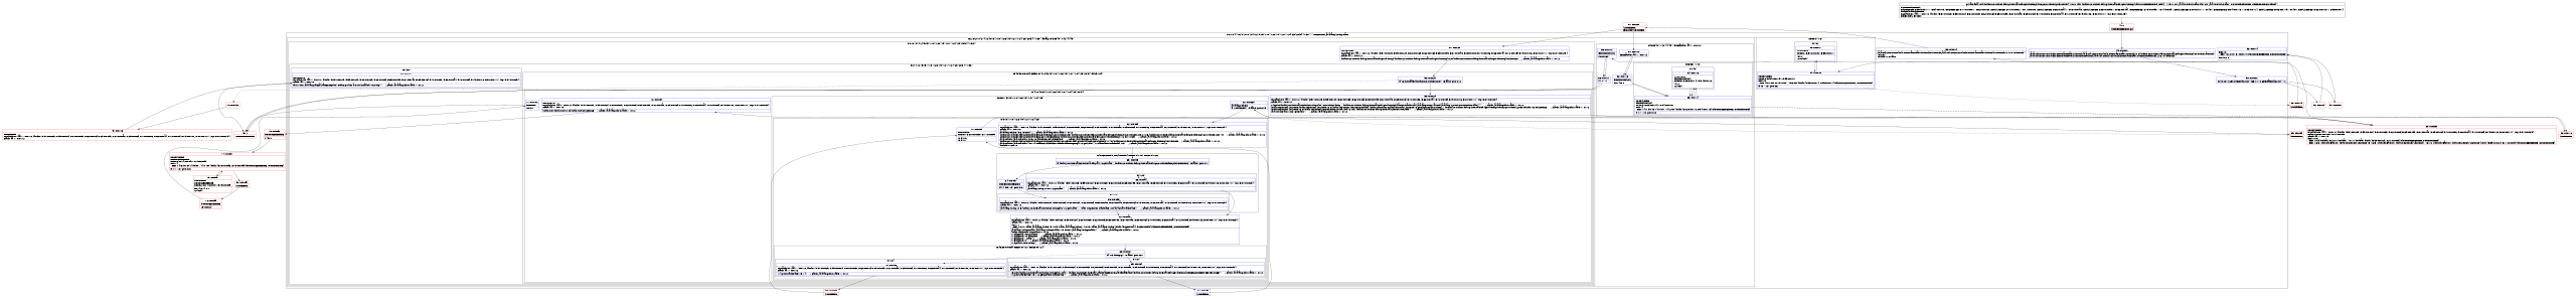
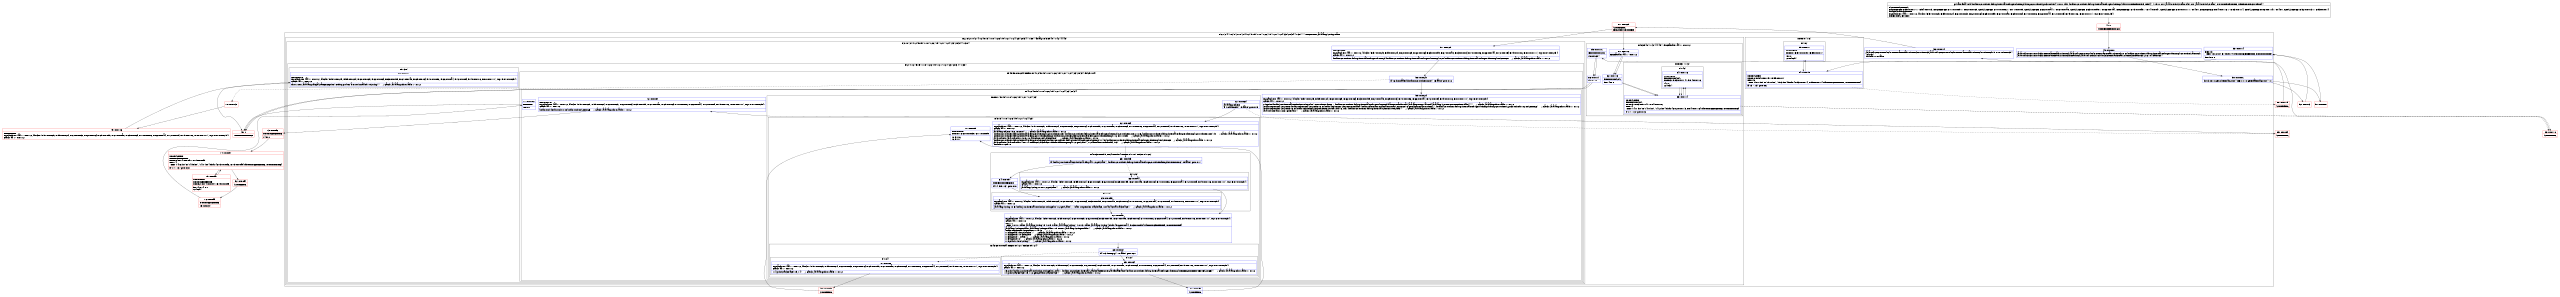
  digraph {
    node [color=blue shape=record]
    n1 [label="{55\:\ 0x0017|LOOP_END\lLOOP:0: B:54:0x0015\-\>B:55:0x0017\l|r5++\lr2.unlock()\l}"]
    n2 [label="{54\:\ 0x0015|LOOP_START\lLOOP:0: B:54:0x0015\-\>B:55:0x0017\lPHI: r5 \l  PHI: (r5v1 int) = (r5v0 int), (r5v3 int) binds: [B:53:0x0014, B:55:0x0017] A[DONT_GENERATE, DONT_INLINE]\l|if (r5 \< r3) goto L6\l}"]
    n3 [label="{65\:\ 0x0099|TryCatch #0 \{all \-\> 0x0112, blocks: (B:57:0x0025, B:59:0x002d, B:60:0x0069, B:62:0x006f, B:65:0x0099, B:67:0x00a8, B:69:0x00cf, B:70:0x00e6, B:66:0x00a4, B:72:0x00ef, B:79:0x0106, B:80:0x0111), top: B:87:0x0025 \}\lCatch: all \-\> 0x0112\l|java.lang.String r0 = kotlin.jvm.internal.Intrinsics.stringPlus(r12.getState(), \" (Last suspension stacktrace, not an actual stacktrace)\")     \/\/ Catch: java.lang.Throwable \-\> L112\l}"]
    n4 [label="{66\:\ 0x00a4|TryCatch #0 \{all \-\> 0x0112, blocks: (B:57:0x0025, B:59:0x002d, B:60:0x0069, B:62:0x006f, B:65:0x0099, B:67:0x00a8, B:69:0x00cf, B:70:0x00e6, B:66:0x00a4, B:72:0x00ef, B:79:0x0106, B:80:0x0111), top: B:87:0x0025 \}\lCatch: all \-\> 0x0112\l|java.lang.String r0 = r12.getState()     \/\/ Catch: java.lang.Throwable \-\> L112\l}"]
    n5 [label="{63\:\ 0x0095|if (kotlin.jvm.internal.Intrinsics.areEqual(r12.getState(), kotlinx.coroutines.debug.internal.DebugCoroutineInfoImplKt.RUNNING) != false) goto L17\l}"]
    n6 [label="{64\:\ 0x0097|ADDED_TO_REGION\l|if (r4 == r13) goto L18\l}"]
    n7 [label="{69\:\ 0x00cf|TryCatch #0 \{all \-\> 0x0112, blocks: (B:57:0x0025, B:59:0x002d, B:60:0x0069, B:62:0x006f, B:65:0x0099, B:67:0x00a8, B:69:0x00cf, B:70:0x00e6, B:66:0x00a4, B:72:0x00ef, B:79:0x0106, B:80:0x0111), top: B:87:0x0025 \}\lCatch: all \-\> 0x0112\l|r19.print(kotlin.jvm.internal.Intrinsics.stringPlus(\"ntat \", kotlinx.coroutines.internal.StackTraceRecovery.artificialFrame(kotlinx.coroutines.debug.internal.DebugProbesImpl.ARTIFICIAL_FRAME_MESSAGE)))     \/\/ Catch: java.lang.Throwable \-\> L112\lr14.printStackTrace(r19, r12.getCreationStackTrace())     \/\/ Catch: java.lang.Throwable \-\> L112\l}"]
    n8 [label="{70\:\ 0x00e6|TryCatch #0 \{all \-\> 0x0112, blocks: (B:57:0x0025, B:59:0x002d, B:60:0x0069, B:62:0x006f, B:65:0x0099, B:67:0x00a8, B:69:0x00cf, B:70:0x00e6, B:66:0x00a4, B:72:0x00ef, B:79:0x0106, B:80:0x0111), top: B:87:0x0025 \}\lCatch: all \-\> 0x0112\l|r14.printStackTrace(r19, r4)     \/\/ Catch: java.lang.Throwable \-\> L112\l}"]
    n9 [label="{68\:\ 0x00cd|if (r13.isEmpty() != false) goto L21\l}"]
    n10 [label="{62\:\ 0x006f|TryCatch #0 \{all \-\> 0x0112, blocks: (B:57:0x0025, B:59:0x002d, B:60:0x0069, B:62:0x006f, B:65:0x0099, B:67:0x00a8, B:69:0x00cf, B:70:0x00e6, B:66:0x00a4, B:72:0x00ef, B:79:0x0106, B:80:0x0111), top: B:87:0x0025 \}\lCatch: all \-\> 0x0112\l|java.lang.Object r9 = r8.next()     \/\/ Catch: java.lang.Throwable \-\> L112\lkotlinx.coroutines.debug.internal.DebugProbesImpl$CoroutineOwner kotlinx.coroutines.debug.internal.DebugProbesImpl.CoroutineOwner r10 = (kotlinx.coroutines.debug.internal.DebugProbesImpl.CoroutineOwner) r9     \/\/ Catch: java.lang.Throwable \-\> L112\lkotlinx.coroutines.debug.internal.DebugCoroutineInfoImpl kotlinx.coroutines.debug.internal.DebugCoroutineInfoImpl r12 = r10.info     \/\/ Catch: java.lang.Throwable \-\> L112\ljava.util.List java.util.List r13 = r12.lastObservedStackTrace()     \/\/ Catch: java.lang.Throwable \-\> L112\lkotlinx.coroutines.debug.internal.DebugProbesImpl kotlinx.coroutines.debug.internal.DebugProbesImpl r14 = kotlinx.coroutines.debug.internal.DebugProbesImpl.INSTANCE     \/\/ Catch: java.lang.Throwable \-\> L112\ljava.util.List java.util.List r4 = r14.enhanceStackTraceWithThreadDumpImpl(r12.getState(), r12.lastObservedThread, r13)     \/\/ Catch: java.lang.Throwable \-\> L112\lboolean r16 = r0\l}"]
    n11 [label="{67\:\ 0x00a8|TryCatch #0 \{all \-\> 0x0112, blocks: (B:57:0x0025, B:59:0x002d, B:60:0x0069, B:62:0x006f, B:65:0x0099, B:67:0x00a8, B:69:0x00cf, B:70:0x00e6, B:66:0x00a4, B:72:0x00ef, B:79:0x0106, B:80:0x0111), top: B:87:0x0025 \}\lCatch: all \-\> 0x0112\lPHI: r0 \l  PHI: (r0v10 'state' java.lang.String) = (r0v9 'state' java.lang.String), (r0v13 'state' java.lang.String) binds: [B:66:0x00a4, B:65:0x0099] A[DONT_GENERATE, DONT_INLINE]\l|java.lang.StringBuilder java.lang.StringBuilder r15 = new java.lang.StringBuilder()     \/\/ Catch: java.lang.Throwable \-\> L112\lkotlin.sequences.Sequence r17 = r6\lr15.append(\"nnCoroutine \")     \/\/ Catch: java.lang.Throwable \-\> L112\lr15.append(r10.delegate)     \/\/ Catch: java.lang.Throwable \-\> L112\lr15.append(\", state: \")     \/\/ Catch: java.lang.Throwable \-\> L112\lr15.append(r0)     \/\/ Catch: java.lang.Throwable \-\> L112\lr19.print(r15.toString())     \/\/ Catch: java.lang.Throwable \-\> L112\l}"]
    n12 [label="{71\:\ 0x00e9|LOOP_END\lLOOP:1: B:60:0x0069\-\>B:71:0x00e9\l|r0 = r16\lr6 = r17\l}"]
    n13 [label="{61\:\ 0x006d|java.lang.Object \lif (r8.hasNext() != false) goto L15\l}"]
    n14 [label="{59\:\ 0x002d|TryCatch #0 \{all \-\> 0x0112, blocks: (B:57:0x0025, B:59:0x002d, B:60:0x0069, B:62:0x006f, B:65:0x0099, B:67:0x00a8, B:69:0x00cf, B:70:0x00e6, B:66:0x00a4, B:72:0x00ef, B:79:0x0106, B:80:0x0111), top: B:87:0x0025 \}\lCatch: all \-\> 0x0112\l|r19.print(kotlin.jvm.internal.Intrinsics.stringPlus(\"Coroutines dump \", kotlinx.coroutines.debug.internal.DebugProbesImpl.dateFormat.format(java.lang.Long.valueOf(java.lang.System.currentTimeMillis()))))     \/\/ Catch: java.lang.Throwable \-\> L112\lkotlin.sequences.Sequence kotlin.sequences.Sequence r6 = kotlin.sequences.SequencesKt.filter(kotlin.collections.CollectionsKt.asSequence(r6.getCapturedCoroutines()), kotlinx.coroutines.debug.internal.DebugProbesImpl$dumpCoroutinesSynchronized$1$2.INSTANCE)     \/\/ Catch: java.lang.Throwable \-\> L112\lkotlin.sequences.Sequence r6 = kotlin.sequences.SequencesKt.sortedWith(r6, new kotlinx.coroutines.debug.internal.C0888x10992e95())     \/\/ Catch: java.lang.Throwable \-\> L112\ljava.util.Iterator r8 = r6.iterator()     \/\/ Catch: java.lang.Throwable \-\> L112\l\l}"]
    n15 [label="{72\:\ 0x00ef|TRY_LEAVE\lTryCatch #0 \{all \-\> 0x0112, blocks: (B:57:0x0025, B:59:0x002d, B:60:0x0069, B:62:0x006f, B:65:0x0099, B:67:0x00a8, B:69:0x00cf, B:70:0x00e6, B:66:0x00a4, B:72:0x00ef, B:79:0x0106, B:80:0x0111), top: B:87:0x0025 \}\lCatch: all \-\> 0x0112\l|kotlin.Unit kotlin.Unit r0 = kotlin.Unit.INSTANCE     \/\/ Catch: java.lang.Throwable \-\> L112\l}"]
    n16 [label="{77\:\ 0x0102|RETURN\l|return\l}"]
    n17 [label="{58\:\ 0x002b|if (r6.isInstalled$kotlinx_coroutines_core() != false) goto L12\l}"]
    n18 [label="{80\:\ 0x0111|TRY_LEAVE\lTryCatch #0 \{all \-\> 0x0112, blocks: (B:57:0x0025, B:59:0x002d, B:60:0x0069, B:62:0x006f, B:65:0x0099, B:67:0x00a8, B:69:0x00cf, B:70:0x00e6, B:66:0x00a4, B:72:0x00ef, B:79:0x0106, B:80:0x0111), top: B:87:0x0025 \}\lCatch: all \-\> 0x0112\l|throw new java.lang.IllegalStateException(\"Debug probes are not installed\".toString())     \/\/ Catch: java.lang.Throwable \-\> L112\l}"]
    n19 [label="{57\:\ 0x0025|TRY_ENTER\lTryCatch #0 \{all \-\> 0x0112, blocks: (B:57:0x0025, B:59:0x002d, B:60:0x0069, B:62:0x006f, B:65:0x0099, B:67:0x00a8, B:69:0x00cf, B:70:0x00e6, B:66:0x00a4, B:72:0x00ef, B:79:0x0106, B:80:0x0111), top: B:87:0x0025 \}\lCatch: all \-\> 0x0112\l|kotlinx.coroutines.debug.internal.DebugProbesImpl kotlinx.coroutines.debug.internal.DebugProbesImpl r6 = kotlinx.coroutines.debug.internal.DebugProbesImpl.INSTANCE     \/\/ Catch: java.lang.Throwable \-\> L112\l}"]
    n20 [label="{84\:\ 0x0116|LOOP_END\lFINALLY_INSNS\lLOOP:3: B:83:0x0114\-\>B:84:0x0116\l|r4++\lr2.lock()\l}"]
    n21 [label="{83\:\ 0x0114|LOOP_START\lFINALLY_INSNS\lLOOP:3: B:83:0x0114\-\>B:84:0x0116\lPHI: r4 \l  PHI: (r4v1 int) = (r4v0 int), (r4v2 int) binds: [B:82:0x0113, B:84:0x0116] A[DONT_GENERATE, DONT_INLINE]\l|if (r4 \< r3) goto L42\l}"]
    n22 [label="{81\:\ 0x0112|ExcHandler: all \-\> 0x0112\l}"]
    n23 [label="{82\:\ 0x0113|FINALLY_INSNS\l|int r4 = 0\l}"]
    n24 [label="{85\:\ 0x011c|FINALLY_INSNS\l|r5.unlock()\l}"]
    n25 [label="{86\:\ 0x011f|throw r0\l}"]
    n26 [label="{49\:\ 0x0000|java.util.concurrent.locks.ReentrantReadWriteLock java.util.concurrent.locks.ReentrantReadWriteLock r0 = kotlinx.coroutines.debug.internal.DebugProbesImpl.coroutineStateLock\ljava.util.concurrent.locks.ReentrantReadWriteLock$ReadLock java.util.concurrent.locks.ReentrantReadWriteLock.ReadLock r2 = r0.readLock()\l}"]
    n27 [label="{50\:\ 0x000c|int r3 = r0.getWriteHoldCount() == 0 ? r0.getReadHoldCount() : 0\l}"]
    n28 [label="{53\:\ 0x0014|PHI: r3 \l  PHI: (r3v2 int) =  binds: [] A[DONT_GENERATE, DONT_INLINE]\l|int r5 = 0\l}"]
    n29 [label="{56\:\ 0x001d|java.util.concurrent.locks.ReentrantReadWriteLock$WriteLock java.util.concurrent.locks.ReentrantReadWriteLock.WriteLock r5 = r0.writeLock()\lr5.lock()\lboolean r0 = false\l}"]
    n30 [color=red label="{88\:\ 0x001d|SYNTHETIC\l}"]
    n31 [label="{91\:\ 0x00e9|SYNTHETIC\l}"]
    n32 [color=red label="{90\:\ 0x00e9|SYNTHETIC\l}"]
-   n33 [color=red label="{60\:\ 0x0069|LOOP_START\lTryCatch #0 \{all \-\> 0x0112, blocks: (B:57:0x0025, B:59:0x002d, B:60:0x0069, B:62:0x006f, B:65:0x0099, B:67:0x00a8, B:69:0x00cf, B:70:0x00e6, B:66:0x00a4, B:72:0x00ef, B:79:0x0106, B:80:0x0111), top: B:87:0x0025 \}\lLOOP:1: B:60:0x0069\-\>B:71:0x00e9\lCatch: all \-\> 0x0112\lPHI: r0 r6 \l  PHI: (r0v5 boolean) = (r0v1 boolean), (r0v11 boolean) binds: [B:59:0x002d, B:71:0x00e9] A[DONT_GENERATE, DONT_INLINE]\l  PHI: (r6v6 '$this$forEach$iv' kotlin.sequences.Sequence) = (r6v5 '$this$forEach$iv' kotlin.sequences.Sequence), (r6v12 '$this$forEach$iv' kotlin.sequences.Sequence) binds: [B:59:0x002d, B:71:0x00e9] A[DONT_GENERATE, DONT_INLINE]\l}"]
    n34 [color=red label="{89\:\ 0x00ef|SYNTHETIC\l}"]
    n35 [color=red label="{73\:\ 0x00f6|DONT_GENERATE\l|r4 = 0\l}"]
    n36 [color=red label="{48\:\ ?|MTH_EXIT_BLOCK\l}"]
    n37 [color=red label="{78\:\ 0x0103}"]
    n38 [color=red label="{93\:\ 0x011c|SYNTHETIC\l}"]
    n39 [color=red label="{51\:\ 0x000e}"]
    n40 [color=red label="{52\:\ 0x0013}"]
    n41 [color=red label="{87\:\ 0x0025|SYNTHETIC\lEXC_TOP_SPLITTER\l}"]
    n42 [color=red label="{79\:\ 0x0106|TRY_ENTER\lTryCatch #0 \{all \-\> 0x0112, blocks: (B:57:0x0025, B:59:0x002d, B:60:0x0069, B:62:0x006f, B:65:0x0099, B:67:0x00a8, B:69:0x00cf, B:70:0x00e6, B:66:0x00a4, B:72:0x00ef, B:79:0x0106, B:80:0x0111), top: B:87:0x0025 \}\lCatch: all \-\> 0x0112\l}"]
    n43 [color=red label="{74\:\ 0x00f7|LOOP_START\lDONT_GENERATE\lLOOP:2: B:74:0x00f7\-\>B:75:0x00f9\lPHI: r4 \l  PHI: (r4v6 int) = (r4v5 int), (r4v7 int) binds: [B:73:0x00f6, B:75:0x00f9] A[DONT_GENERATE, DONT_INLINE]\l|if (r4 \< r3) goto L31\l}"]
    n44 [color=red label="{47\:\ ?|MTH_ENTER_BLOCK\l}"]
    n45 [color=red label="{75\:\ 0x00f9|LOOP_END\lDONT_GENERATE\lLOOP:2: B:74:0x00f7\-\>B:75:0x00f9\l|int r4 = r4 + 1\lr2.lock()\l}"]
    n46 [color=red label="{92\:\ 0x00ff|SYNTHETIC\l}"]
    n47 [color=red label="{76\:\ 0x00ff|DONT_GENERATE\l|r5.unlock()\l}"]
    n48 [label="{private final void kotlinx.coroutines.debug.internal.DebugProbesImpl.dumpCoroutinesSynchronized((r18v0 'this' kotlinx.coroutines.debug.internal.DebugProbesImpl A[IMMUTABLE_TYPE, THIS]), (r19v0 'out' java.io.PrintStream A[D('out' java.io.PrintStream), IMMUTABLE_TYPE, METHOD_ARGUMENT]))  | USE_LINES_HINTS\lBACK_EDGE: B:55:0x0017 \-\> B:54:0x0015, BACK_EDGE: B:71:0x00e9 \-\> B:60:0x0069, CROSS_EDGE: B:70:0x00e6 \-\> B:71:0x00e9, CROSS_EDGE: B:66:0x00a4 \-\> B:67:0x00a8, CROSS_EDGE: B:63:0x0095 \-\> B:66:0x00a4, BACK_EDGE: B:75:0x00f9 \-\> B:74:0x00f7, CROSS_EDGE: B:80:0x0111 \-\> B:48:?, BACK_EDGE: B:84:0x0116 \-\> B:83:0x0114, CROSS_EDGE: B:86:0x011f \-\> B:48:?, CROSS_EDGE: B:52:0x0013 \-\> B:53:0x0014\lINLINE_NOT_NEEDED\lTryCatch #0 \{all \-\> 0x0112, blocks: (B:57:0x0025, B:59:0x002d, B:60:0x0069, B:62:0x006f, B:65:0x0099, B:67:0x00a8, B:69:0x00cf, B:70:0x00e6, B:66:0x00a4, B:72:0x00ef, B:79:0x0106, B:80:0x0111), top: B:87:0x0025 \}\lTYPE_VARS: EMPTY\l}" color=""]
    subgraph cluster_1 {
      label="R(6:1|2|4|(1:6)|8|(2:10|(2:(4:12|(5:15|(1:18)(1:26)|19|(1:21)(1:24)|23)|28|34)|(1:38)))) | DECL_VAR: java.lang.String state\l"
      n26
      n27
      n28
      n29
      subgraph cluster_2 {
        label="LOOP:0: (1:6)"
        n2
        subgraph cluster_3 {
          label="R(1:6)"
          n1
        }
      }
      subgraph cluster_4 {
        label="Try: R(2:10|(2:(4:12|(5:15|(1:18)(1:26)|19|(1:21)(1:24)|23)|28|34)|(1:38))) finally: R(5:39|40|(1:42)|44|45)"
        subgraph cluster_5 {
          label="R(2:10|(2:(4:12|(5:15|(1:18)(1:26)|19|(1:21)(1:24)|23)|28|34)|(1:38)))"
          n19
          subgraph cluster_6 {
            label="R(2:(4:12|(5:15|(1:18)(1:26)|19|(1:21)(1:24)|23)|28|34)|(1:38))"
            subgraph cluster_7 {
              label="IF [B:58:0x002b] THEN: R(4:12|(5:15|(1:18)(1:26)|19|(1:21)(1:24)|23)|28|34) ELSE: null"
              n17
              subgraph cluster_8 {
                label="R(4:12|(5:15|(1:18)(1:26)|19|(1:21)(1:24)|23)|28|34)"
                n14
                n15
                n16
                subgraph cluster_9 {
                  label="LOOP:1: (5:15|(1:18)(1:26)|19|(1:21)(1:24)|23)"
                  n13
                  subgraph cluster_10 {
                    label="R(5:15|(1:18)(1:26)|19|(1:21)(1:24)|23)"
                    n10
                    n11
                    n12
                    subgraph cluster_11 {
                      label="IF [B:63:0x0095, B:64:0x0097] THEN: R(1:18) ELSE: R(1:26)"
                      n5
                      n6
                      subgraph cluster_12 {
                        label="R(1:18)"
                        n3
                      }
                      subgraph cluster_13 {
                        label="R(1:26)"
                        n4
                      }
                    }
                    subgraph cluster_14 {
                      label="IF [B:68:0x00cd] THEN: R(1:21) ELSE: R(1:24)"
                      n9
                      subgraph cluster_15 {
                        label="R(1:21)"
                        n7
                      }
                      subgraph cluster_16 {
                        label="R(1:24)"
                        n8
                      }
                    }
                  }
                }
              }
            }
            subgraph cluster_17 {
              label="R(1:38)"
              n18
            }
          }
        }
        subgraph cluster_18 {
          label="R(5:39|40|(1:42)|44|45) | ExcHandler: all \-\> 0x0112\l"
          n22
          n23
          n24
          n25
          subgraph cluster_19 {
            label="LOOP:3: (1:42)"
            n21
            subgraph cluster_20 {
              label="R(1:42)"
              n20
            }
          }
        }
      }
    }
    subgraph cluster_21 {
      label="R(5:39|40|(1:42)|44|45) | ExcHandler: all \-\> 0x0112\l"
      subgraph cluster_22 {
        label="LOOP:3: (1:42)"
        subgraph cluster_23 {
          label="R(1:42)"
        }
      }
    }
    n1 -> n2
    n2 -> n1
    n2 -> n30 [style=dashed]
    n3 -> n11
    n4 -> n11
    n5 -> n4 [style=dashed]
    n5 -> n6
    n6 -> n3
    n7 -> n31
    n8 -> n32
    n9 -> n7
    n9 -> n8 [style=dashed]
    n10 -> n5
    n11 -> n9
-   n12 -> n33
    n13 -> n10
    n13 -> n34 [style=dashed]
-   n14 -> n33
    n15 -> n35
    n16 -> n36
    n17 -> n14
    n17 -> n37 [style=dashed]
    n18 -> n36
    n19 -> n17
    n20 -> n21
    n20 -> n21
    n21 -> n20
    n21 -> n20
    n21 -> n38 [style=dashed]
    n21 -> n38 [style=dashed]
    n22 -> n23
    n22 -> n23
    n23 -> n21
    n23 -> n21
    n24 -> n25
    n24 -> n25
    n25 -> n36
    n25 -> n36
    n26 -> n27
    n27 -> n39
    n27 -> n40
    n28 -> n2
    n29 -> n41
    n30 -> n29
    n31 -> n12
    n32 -> n12
-   n33 -> n13
    n34 -> n15
    n35 -> n43
    n37 -> n42
    n38 -> n24
    n39 -> n28
    n40 -> n28
    n41 -> n19
    n41 -> n22
    n42 -> n18
    n43 -> n45
    n43 -> n46 [style=solid]
    n44 -> n26
    n45 -> n43
    n46 -> n47
    n47 -> n16
    n48 -> n44
  }
